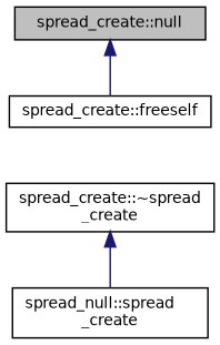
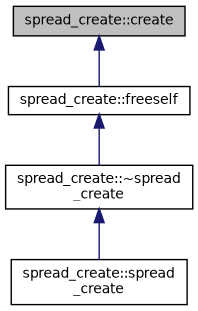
  digraph {
    rankdir=TB
    node [color=black fillcolor=white fontname=Helvetica fontsize=10 shape=record style=filled]
    edge [color=midnightblue dir=back fontname=Helvetica fontsize=10 labelfontname=Helvetica labelfontsize=10 style=solid]
-   n1 [fillcolor=grey75 fontcolor=black height=0.2 label="spread_create::null" width=0.4]
+   n1 [fillcolor=grey75 fontcolor=black height=0.2 label="spread_create::create" width=0.4]
    n2 [height=0.2 label="spread_create::freeself" width=0.4]
-   n3 [height=0.2 label="spread_null::spread\l_create" width=0.4]
+   n3 [height=0.2 label="spread_create::spread\l_create" width=0.4]
    n4 [height=0.2 label="spread_create::~spread\l_create" width=0.4]
    n1 -> n2
+   n2 -> n4
    n4 -> n3
  }
